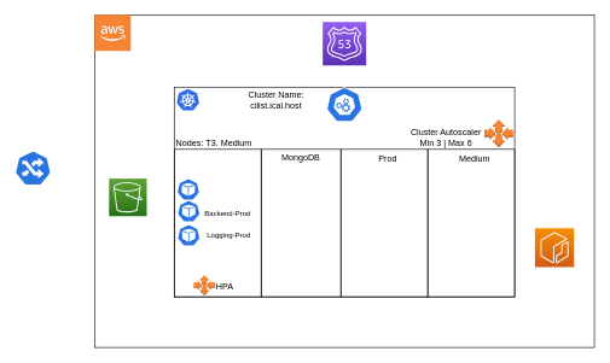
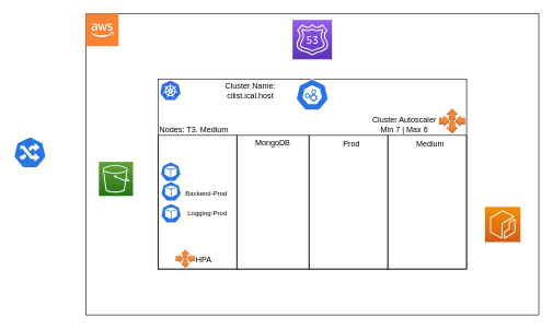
  <mxCell id="0" />
  <mxCell id="1" parent="0" />
  <mxCell id="2" value="" style="rounded=0;whiteSpace=wrap;html=1;fillColor=none;" parent="1" vertex="1"><mxGeometry x="130" y="20" width="690" height="460" as="geometry" /></mxCell>
  <mxCell id="3" value="" style="rounded=0;whiteSpace=wrap;html=1;fillColor=none;" parent="1" vertex="1"><mxGeometry x="240" y="120" width="470" height="290" as="geometry" /></mxCell>
  <mxCell id="4" value="" style="shape=image;html=1;verticalAlign=top;verticalLabelPosition=bottom;labelBackgroundColor=#ffffff;imageAspect=0;aspect=fixed;image=https://cdn4.iconfinder.com/data/icons/logos-brands-5/24/jenkins-128.png" parent="1" vertex="1"><mxGeometry x="740" y="221.5" width="50" height="50" as="geometry" /></mxCell>
  <mxCell id="5" value="" style="points=[[0,0,0],[0.25,0,0],[0.5,0,0],[0.75,0,0],[1,0,0],[0,1,0],[0.25,1,0],[0.5,1,0],[0.75,1,0],[1,1,0],[0,0.25,0],[0,0.5,0],[0,0.75,0],[1,0.25,0],[1,0.5,0],[1,0.75,0]];outlineConnect=0;fontColor=#232F3E;gradientColor=#945DF2;gradientDirection=north;fillColor=#5A30B5;strokeColor=#ffffff;dashed=0;verticalLabelPosition=bottom;verticalAlign=top;align=center;html=1;fontSize=12;fontStyle=0;aspect=fixed;shape=mxgraph.aws4.resourceIcon;resIcon=mxgraph.aws4.route_53;" parent="1" vertex="1"><mxGeometry x="445" y="30" width="60" height="60" as="geometry" /></mxCell>
  <mxCell id="6" value="" style="html=1;dashed=0;whitespace=wrap;fillColor=#2875E2;strokeColor=#ffffff;points=[[0.005,0.63,0],[0.1,0.2,0],[0.9,0.2,0],[0.5,0,0],[0.995,0.63,0],[0.72,0.99,0],[0.5,1,0],[0.28,0.99,0]];shape=mxgraph.kubernetes.icon;prIcon=master" parent="1" vertex="1"><mxGeometry x="450" y="120" width="50" height="48" as="geometry" /></mxCell>
  <mxCell id="7" value="" style="points=[[0,0,0],[0.25,0,0],[0.5,0,0],[0.75,0,0],[1,0,0],[0,1,0],[0.25,1,0],[0.5,1,0],[0.75,1,0],[1,1,0],[0,0.25,0],[0,0.5,0],[0,0.75,0],[1,0.25,0],[1,0.5,0],[1,0.75,0]];outlineConnect=0;fontColor=#232F3E;gradientColor=#60A337;gradientDirection=north;fillColor=#277116;strokeColor=#ffffff;dashed=0;verticalLabelPosition=bottom;verticalAlign=top;align=center;html=1;fontSize=12;fontStyle=0;aspect=fixed;shape=mxgraph.aws4.resourceIcon;resIcon=mxgraph.aws4.s3;" parent="1" vertex="1"><mxGeometry x="150" y="246.5" width="52" height="52" as="geometry" /></mxCell>
  <mxCell id="8" value="" style="html=1;dashed=0;whitespace=wrap;fillColor=#2875E2;strokeColor=#ffffff;points=[[0.005,0.63,0],[0.1,0.2,0],[0.9,0.2,0],[0.5,0,0],[0.995,0.63,0],[0.72,0.99,0],[0.5,1,0],[0.28,0.99,0]];shape=mxgraph.kubernetes.icon;prIcon=ing" parent="1" vertex="1"><mxGeometry x="20" y="208" width="50" height="48" as="geometry" /></mxCell>
  <mxCell id="9" value="" style="outlineConnect=0;dashed=0;verticalLabelPosition=bottom;verticalAlign=top;align=center;html=1;shape=mxgraph.aws3.cloud_2;fillColor=#F58534;gradientColor=none;" parent="1" vertex="1"><mxGeometry x="130" y="20" width="50" height="50" as="geometry" /></mxCell>
  <mxCell id="10" value="" style="aspect=fixed;html=1;points=[];align=center;image;fontSize=12;image=img/lib/mscae/Kubernetes.svg;" parent="1" vertex="1"><mxGeometry x="243.75" y="123" width="31.25" height="30" as="geometry" /></mxCell>
  <mxCell id="11" value="" style="rounded=0;whiteSpace=wrap;html=1;fillColor=none;" parent="1" vertex="1"><mxGeometry x="240" y="206" width="120" height="204" as="geometry" /></mxCell>
  <mxCell id="12" value="" style="html=1;dashed=0;whitespace=wrap;fillColor=#2875E2;strokeColor=#ffffff;points=[[0.005,0.63,0],[0.1,0.2,0],[0.9,0.2,0],[0.5,0,0],[0.995,0.63,0],[0.72,0.99,0],[0.5,1,0],[0.28,0.99,0]];shape=mxgraph.kubernetes.icon;prIcon=pod" parent="1" vertex="1"><mxGeometry x="240" y="246.5" width="38.75" height="30" as="geometry" /></mxCell>
  <mxCell id="13" value="" style="rounded=0;whiteSpace=wrap;html=1;fillColor=none;" parent="1" vertex="1"><mxGeometry x="360" y="206" width="110" height="204" as="geometry" /></mxCell>
  <mxCell id="14" value="MongoDB" style="text;html=1;strokeColor=none;fillColor=none;align=center;verticalAlign=middle;whiteSpace=wrap;rounded=0;" parent="1" vertex="1"><mxGeometry x="395" y="208" width="40" height="20" as="geometry" /></mxCell>
  <mxCell id="15" value="" style="rounded=0;whiteSpace=wrap;html=1;fillColor=none;" parent="1" vertex="1"><mxGeometry x="470" y="206" width="120" height="204" as="geometry" /></mxCell>
  <mxCell id="16" value="Prod" style="text;html=1;strokeColor=none;fillColor=none;align=center;verticalAlign=middle;whiteSpace=wrap;rounded=0;" parent="1" vertex="1"><mxGeometry x="515" y="210" width="40" height="20" as="geometry" /></mxCell>
  <mxCell id="17" value="" style="rounded=0;whiteSpace=wrap;html=1;fillColor=none;" parent="1" vertex="1"><mxGeometry x="590" y="206" width="120" height="204" as="geometry" /></mxCell>
  <mxCell id="18" value="Medium" style="text;html=1;strokeColor=none;fillColor=none;align=center;verticalAlign=middle;whiteSpace=wrap;rounded=0;" parent="1" vertex="1"><mxGeometry x="635" y="209" width="40" height="20" as="geometry" /></mxCell>
  <mxCell id="19" value="" style="shape=image;verticalLabelPosition=bottom;labelBackgroundColor=#ffffff;verticalAlign=top;aspect=fixed;imageAspect=0;image=https://pbs.twimg.com/profile_images/765159101542244353/Sgj58-zy_400x400.jpg;" parent="1" vertex="1"><mxGeometry x="515" y="285" width="50" height="50" as="geometry" /></mxCell>
  <mxCell id="20" value="" style="shape=image;verticalLabelPosition=bottom;labelBackgroundColor=#ffffff;verticalAlign=top;aspect=fixed;imageAspect=0;image=https://cdn.worldvectorlogo.com/logos/elasticsearch.svg;" parent="1" vertex="1"><mxGeometry x="511.5" y="238" width="47" height="47" as="geometry" /></mxCell>
  <mxCell id="21" value="" style="outlineConnect=0;dashed=0;verticalLabelPosition=bottom;verticalAlign=top;align=center;html=1;shape=mxgraph.aws3.auto_scaling;fillColor=#F58534;gradientColor=none;" vertex="1" parent="1"><mxGeometry x="266.81" y="379.99" width="29.5" height="28.01" as="geometry" /></mxCell>
  <mxCell id="22" value="HPA" style="text;html=1;strokeColor=none;fillColor=none;align=center;verticalAlign=middle;whiteSpace=wrap;rounded=0;" vertex="1" parent="1"><mxGeometry x="290" y="386" width="40" height="20" as="geometry" /></mxCell>
  <mxCell id="23" value="" style="html=1;dashed=0;whitespace=wrap;fillColor=#2875E2;strokeColor=#ffffff;points=[[0.005,0.63,0],[0.1,0.2,0],[0.9,0.2,0],[0.5,0,0],[0.995,0.63,0],[0.72,0.99,0],[0.5,1,0],[0.28,0.99,0]];shape=mxgraph.kubernetes.icon;prIcon=pod" vertex="1" parent="1"><mxGeometry x="240.63" y="276.5" width="38.75" height="30" as="geometry" /></mxCell>
  <mxCell id="24" value="&lt;font style=&quot;font-size: 10px&quot;&gt;Backend-Prod&lt;/font&gt;" style="text;html=1;strokeColor=none;fillColor=none;align=center;verticalAlign=middle;whiteSpace=wrap;rounded=0;" vertex="1" parent="1"><mxGeometry x="279.31" y="285" width="70" height="20" as="geometry" /></mxCell>
  <mxCell id="25" value="" style="html=1;dashed=0;whitespace=wrap;fillColor=#2875E2;strokeColor=#ffffff;points=[[0.005,0.63,0],[0.1,0.2,0],[0.9,0.2,0],[0.5,0,0],[0.995,0.63,0],[0.72,0.99,0],[0.5,1,0],[0.28,0.99,0]];shape=mxgraph.kubernetes.icon;prIcon=pod" vertex="1" parent="1"><mxGeometry x="240.63" y="310" width="38.75" height="30" as="geometry" /></mxCell>
  <mxCell id="26" value="&lt;font style=&quot;font-size: 10px&quot;&gt;Logging-Prod&lt;/font&gt;" style="text;html=1;strokeColor=none;fillColor=none;align=center;verticalAlign=middle;whiteSpace=wrap;rounded=0;" vertex="1" parent="1"><mxGeometry x="275" y="315" width="80.62" height="20" as="geometry" /></mxCell>
  <mxCell id="27" value="" style="outlineConnect=0;dashed=0;verticalLabelPosition=bottom;verticalAlign=top;align=center;html=1;shape=mxgraph.aws3.auto_scaling;fillColor=#F58534;gradientColor=none;" vertex="1" parent="1"><mxGeometry x="668" y="164.76" width="40" height="38.49" as="geometry" /></mxCell>
- <mxCell id="28" value="Cluster Autoscaler&lt;br&gt;Min 3 | Max 6" style="text;html=1;strokeColor=none;fillColor=none;align=center;verticalAlign=middle;whiteSpace=wrap;rounded=0;" vertex="1" parent="1"><mxGeometry x="557.5" y="179.01" width="115" height="20" as="geometry" /></mxCell>
+ <mxCell id="28" value="Cluster Autoscaler&lt;br&gt;Min 7 | Max 6" style="text;html=1;strokeColor=none;fillColor=none;align=center;verticalAlign=middle;whiteSpace=wrap;rounded=0;" vertex="1" parent="1"><mxGeometry x="557.5" y="179.01" width="115" height="20" as="geometry" /></mxCell>
  <mxCell id="29" value="Cluster Name: cilist.ical.host" style="text;html=1;strokeColor=none;fillColor=none;align=center;verticalAlign=middle;whiteSpace=wrap;rounded=0;" vertex="1" parent="1"><mxGeometry x="340.62" y="128" width="80" height="20" as="geometry" /></mxCell>
  <mxCell id="30" value="" style="shape=image;verticalLabelPosition=bottom;labelBackgroundColor=#ffffff;verticalAlign=top;aspect=fixed;imageAspect=0;image=https://grafana.com/static/img/about/grafana_logo_swirl_fullcolor.jpg;" parent="1" vertex="1"><mxGeometry x="622" y="234.64" width="56" height="60.72" as="geometry" /></mxCell>
  <mxCell id="31" value="" style="shape=image;verticalLabelPosition=bottom;labelBackgroundColor=#ffffff;verticalAlign=top;aspect=fixed;imageAspect=0;image=https://upload.wikimedia.org/wikipedia/commons/thumb/3/38/Prometheus_software_logo.svg/1200px-Prometheus_software_logo.svg.png;" parent="1" vertex="1"><mxGeometry x="623" y="310" width="55" height="54.58" as="geometry" /></mxCell>
  <mxCell id="32" value="Nodes: T3. Medium" style="text;html=1;strokeColor=none;fillColor=none;align=center;verticalAlign=middle;whiteSpace=wrap;rounded=0;" vertex="1" parent="1"><mxGeometry x="233.16" y="188" width="123.69" height="20" as="geometry" /></mxCell>
  <mxCell id="33" value="" style="shape=image;verticalLabelPosition=bottom;labelBackgroundColor=#ffffff;verticalAlign=top;aspect=fixed;imageAspect=0;image=https://brandslogos.com/wp-content/uploads/images/large/elastic-kibana-logo.png;" vertex="1" parent="1"><mxGeometry x="509.25" y="340" width="61.5" height="61.5" as="geometry" /></mxCell>
  <mxCell id="34" value="" style="points=[[0,0,0],[0.25,0,0],[0.5,0,0],[0.75,0,0],[1,0,0],[0,1,0],[0.25,1,0],[0.5,1,0],[0.75,1,0],[1,1,0],[0,0.25,0],[0,0.5,0],[0,0.75,0],[1,0.25,0],[1,0.5,0],[1,0.75,0]];outlineConnect=0;fontColor=#232F3E;gradientColor=#F78E04;gradientDirection=north;fillColor=#D05C17;strokeColor=#ffffff;dashed=0;verticalLabelPosition=bottom;verticalAlign=top;align=center;html=1;fontSize=12;fontStyle=0;aspect=fixed;shape=mxgraph.aws4.resourceIcon;resIcon=mxgraph.aws4.ecr;" vertex="1" parent="1"><mxGeometry x="738" y="315" width="54" height="54" as="geometry" /></mxCell>
